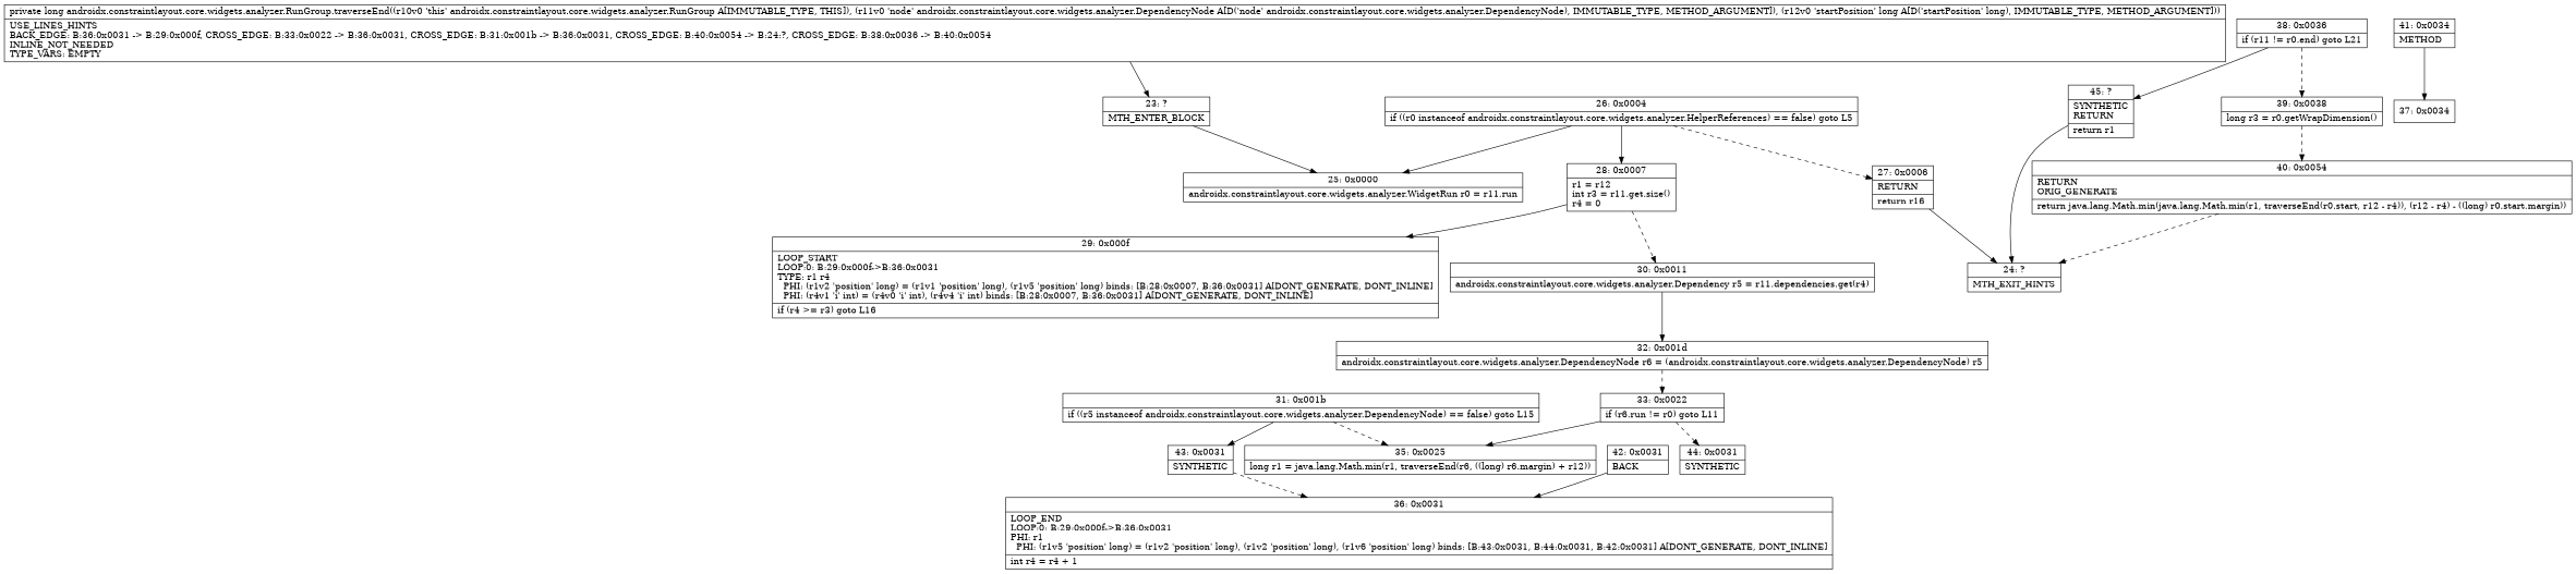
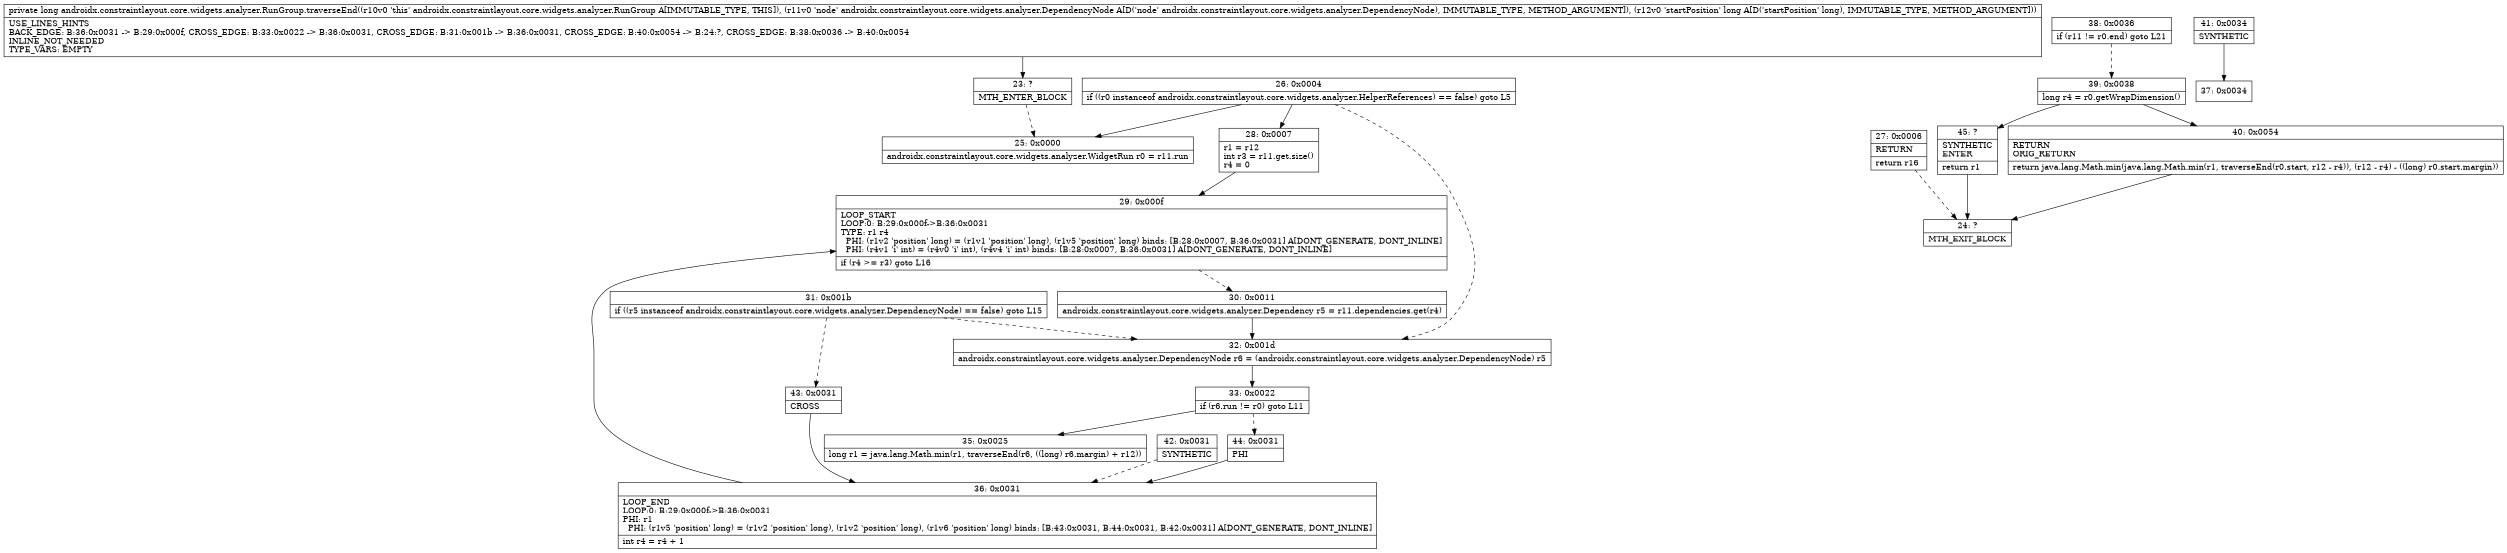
  digraph {
    node [shape=record]
    n1 [label="{23\:\ ?|MTH_ENTER_BLOCK\l}"]
    n2 [label="{25\:\ 0x0000|androidx.constraintlayout.core.widgets.analyzer.WidgetRun r0 = r11.run\l}"]
    n3 [label="{26\:\ 0x0004|if ((r0 instanceof androidx.constraintlayout.core.widgets.analyzer.HelperReferences) == false) goto L5\l}"]
    n4 [label="{27\:\ 0x0006|RETURN\l|return r16\l}"]
    n5 [label="{28\:\ 0x0007|r1 = r12\lint r3 = r11.get.size()\lr4 = 0\l}"]
-   n6 [label="{24\:\ ?|MTH_EXIT_HINTS\l}"]
+   n6 [label="{24\:\ ?|MTH_EXIT_BLOCK\l}"]
    n7 [label="{29\:\ 0x000f|LOOP_START\lLOOP:0: B:29:0x000f\-\>B:36:0x0031\lTYPE: r1 r4 \l  PHI: (r1v2 'position' long) = (r1v1 'position' long), (r1v5 'position' long) binds: [B:28:0x0007, B:36:0x0031] A[DONT_GENERATE, DONT_INLINE]\l  PHI: (r4v1 'i' int) = (r4v0 'i' int), (r4v4 'i' int) binds: [B:28:0x0007, B:36:0x0031] A[DONT_GENERATE, DONT_INLINE]\l|if (r4 \>= r3) goto L16\l}"]
    n8 [label="{30\:\ 0x0011|androidx.constraintlayout.core.widgets.analyzer.Dependency r5 = r11.dependencies.get(r4)\l}"]
    n9 [label="{32\:\ 0x001d|androidx.constraintlayout.core.widgets.analyzer.DependencyNode r6 = (androidx.constraintlayout.core.widgets.analyzer.DependencyNode) r5\l}"]
-   n10 [label="{41\:\ 0x0034|METHOD\l}"]
+   n10 [label="{41\:\ 0x0034|SYNTHETIC\l}"]
    n11 [label="{37\:\ 0x0034}"]
    n12 [label="{31\:\ 0x001b|if ((r5 instanceof androidx.constraintlayout.core.widgets.analyzer.DependencyNode) == false) goto L15\l}"]
-   n13 [label="{43\:\ 0x0031|SYNTHETIC\l}"]
+   n13 [label="{43\:\ 0x0031|CROSS\l}"]
    n14 [label="{33\:\ 0x0022|if (r6.run != r0) goto L11\l}"]
    n15 [label="{36\:\ 0x0031|LOOP_END\lLOOP:0: B:29:0x000f\-\>B:36:0x0031\lPHI: r1 \l  PHI: (r1v5 'position' long) = (r1v2 'position' long), (r1v2 'position' long), (r1v6 'position' long) binds: [B:43:0x0031, B:44:0x0031, B:42:0x0031] A[DONT_GENERATE, DONT_INLINE]\l|int r4 = r4 + 1\l}"]
    n16 [label="{35\:\ 0x0025|long r1 = java.lang.Math.min(r1, traverseEnd(r6, ((long) r6.margin) + r12))\l}"]
-   n17 [label="{44\:\ 0x0031|SYNTHETIC\l}"]
-   n18 [label="{42\:\ 0x0031|BACK\l}"]
+   n17 [label="{44\:\ 0x0031|PHI\l}"]
+   n18 [label="{42\:\ 0x0031|SYNTHETIC\l}"]
    n19 [label="{38\:\ 0x0036|if (r11 != r0.end) goto L21\l}"]
-   n20 [label="{39\:\ 0x0038|long r3 = r0.getWrapDimension()\l}"]
-   n21 [label="{45\:\ ?|SYNTHETIC\lRETURN\l|return r1\l}"]
-   n22 [label="{40\:\ 0x0054|RETURN\lORIG_GENERATE\l|return java.lang.Math.min(java.lang.Math.min(r1, traverseEnd(r0.start, r12 \- r4)), (r12 \- r4) \- ((long) r0.start.margin))\l}"]
+   n20 [label="{39\:\ 0x0038|long r4 = r0.getWrapDimension()\l}"]
+   n21 [label="{45\:\ ?|SYNTHETIC\lENTER\l|return r1\l}"]
+   n22 [label="{40\:\ 0x0054|RETURN\lORIG_RETURN\l|return java.lang.Math.min(java.lang.Math.min(r1, traverseEnd(r0.start, r12 \- r4)), (r12 \- r4) \- ((long) r0.start.margin))\l}"]
    n23 [label="{private long androidx.constraintlayout.core.widgets.analyzer.RunGroup.traverseEnd((r10v0 'this' androidx.constraintlayout.core.widgets.analyzer.RunGroup A[IMMUTABLE_TYPE, THIS]), (r11v0 'node' androidx.constraintlayout.core.widgets.analyzer.DependencyNode A[D('node' androidx.constraintlayout.core.widgets.analyzer.DependencyNode), IMMUTABLE_TYPE, METHOD_ARGUMENT]), (r12v0 'startPosition' long A[D('startPosition' long), IMMUTABLE_TYPE, METHOD_ARGUMENT]))  | USE_LINES_HINTS\lBACK_EDGE: B:36:0x0031 \-\> B:29:0x000f, CROSS_EDGE: B:33:0x0022 \-\> B:36:0x0031, CROSS_EDGE: B:31:0x001b \-\> B:36:0x0031, CROSS_EDGE: B:40:0x0054 \-\> B:24:?, CROSS_EDGE: B:38:0x0036 \-\> B:40:0x0054\lINLINE_NOT_NEEDED\lTYPE_VARS: EMPTY\l}"]
-   n1 -> n2
+   n1 -> n2 [style=dashed]
    n3 -> n2
-   n3 -> n4 [style=dashed]
+   n3 -> n9 [style=dashed]
    n3 -> n5
-   n4 -> n6
+   n4 -> n6 [style=dashed]
    n5 -> n7
-   n5 -> n8 [style=dashed]
+   n7 -> n8 [style=dashed]
    n8 -> n9
-   n9 -> n14 [style=dashed]
+   n9 -> n14
    n10 -> n11
-   n12 -> n16 [style=dashed]
-   n12 -> n13
-   n13 -> n15 [style=dashed]
+   n12 -> n9 [style=dashed]
+   n12 -> n13 [style=dashed]
+   n13 -> n15
    n14 -> n16
    n14 -> n17 [style=dashed]
-   n18 -> n15
+   n15 -> n7
+   n17 -> n15
+   n18 -> n15 [style=dashed]
    n19 -> n20 [style=dashed]
-   n19 -> n21
-   n20 -> n22 [style=dashed]
+   n20 -> n21
+   n20 -> n22
    n21 -> n6
-   n22 -> n6 [style=dashed]
+   n22 -> n6
    n23 -> n1
  }
